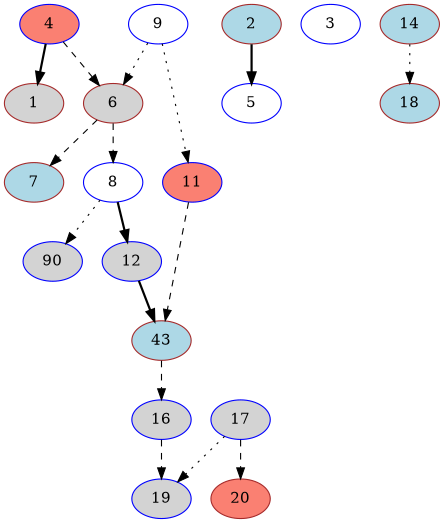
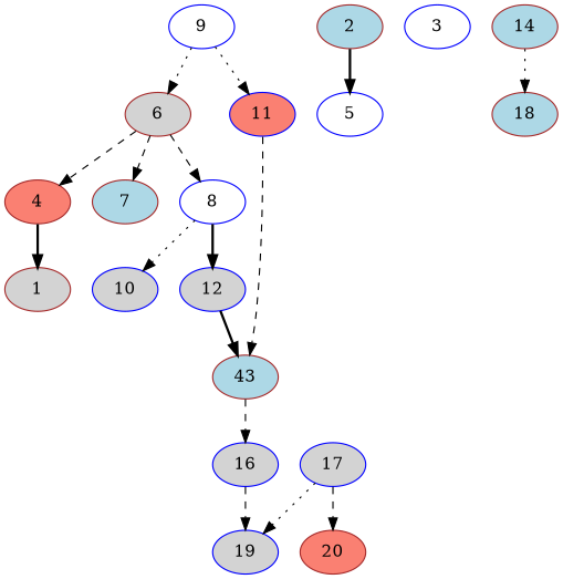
  digraph {
    node [alpha=0.17 color=blue fillcolor=lightgrey style=filled]
    edge [style=dashed]
    1 [alpha=0.06 color=brown expect_size=30689280]
-   4 [expect_size=32667648 fillcolor=salmon]
+   4 [color=brown expect_size=32667648 fillcolor=salmon]
    6 [alpha=0.19 color=brown expect_size=41379840]
    7 [alpha=0.07 color=brown expect_size=27682816 fillcolor=lightblue]
    8 [alpha=0.03 expect_size=28684288 fillcolor=white]
    2 [alpha=0.02 color=brown expect_size=25106432 fillcolor=lightblue]
    5 [alpha=0.05 expect_size=49777664 fillcolor=white]
    3 [alpha=0.05 expect_size=21810176 fillcolor=white]
-   10 [alpha=0.12 expect_size=36528128 label=90]
+   10 [alpha=0.12 expect_size=36528128]
    12 [alpha=0.18 expect_size=11436032]
    9 [alpha=0.20 expect_size=48258048 fillcolor=white]
    11 [alpha=0.10 expect_size=45121536 fillcolor=salmon]
    n13 [alpha=0.19 color=brown expect_size=16003072 fillcolor=lightblue label=43]
    16 [alpha=0.14 expect_size=34087936]
    14 [color=brown expect_size=28605440 fillcolor=lightblue]
    18 [alpha=0.03 color=brown expect_size=48997376 fillcolor=lightblue]
    17 [alpha=0.18 expect_size=31326208]
    19 [alpha=0.09 expect_size=9536512]
    20 [alpha=0.09 color=brown expect_size=8816640 fillcolor=salmon]
    4 -> 1 [style=bold]
-   4 -> 6
+   6 -> 4
    6 -> 7
    6 -> 8
    8 -> 10 [style=dotted]
    8 -> 12 [style=bold]
    2 -> 5 [style=bold]
    12 -> n13 [style=bold]
    9 -> 6 [style=dotted]
    9 -> 11 [style=dotted]
    11 -> n13
    n13 -> 16
    16 -> 19
    14 -> 18 [style=dotted]
    17 -> 19 [style=dotted]
    17 -> 20
  }
